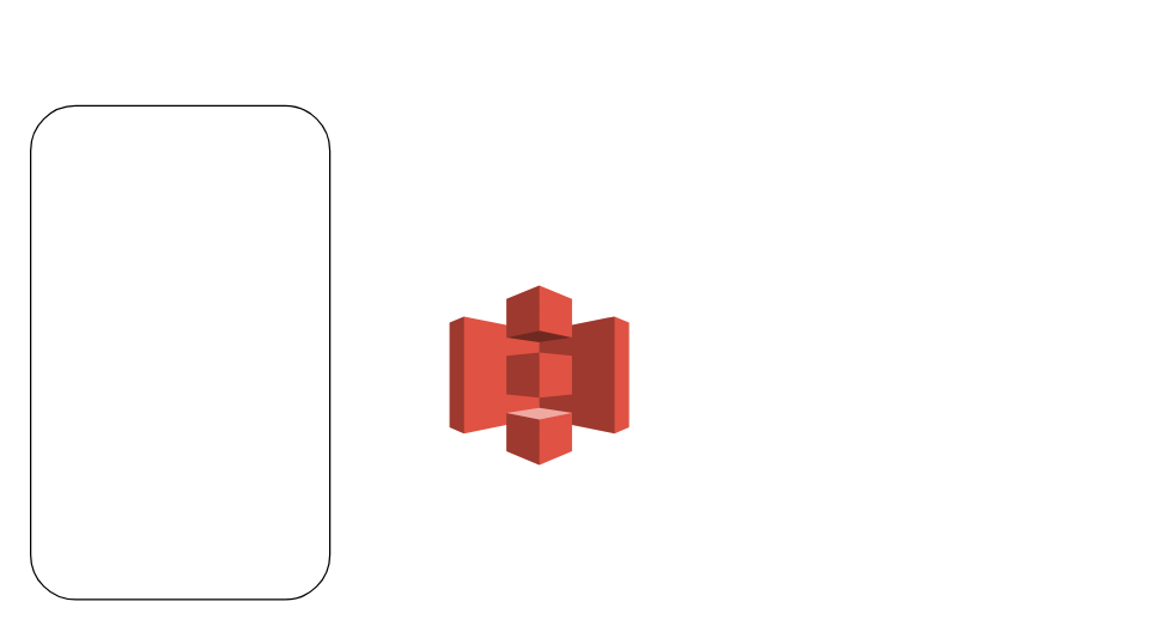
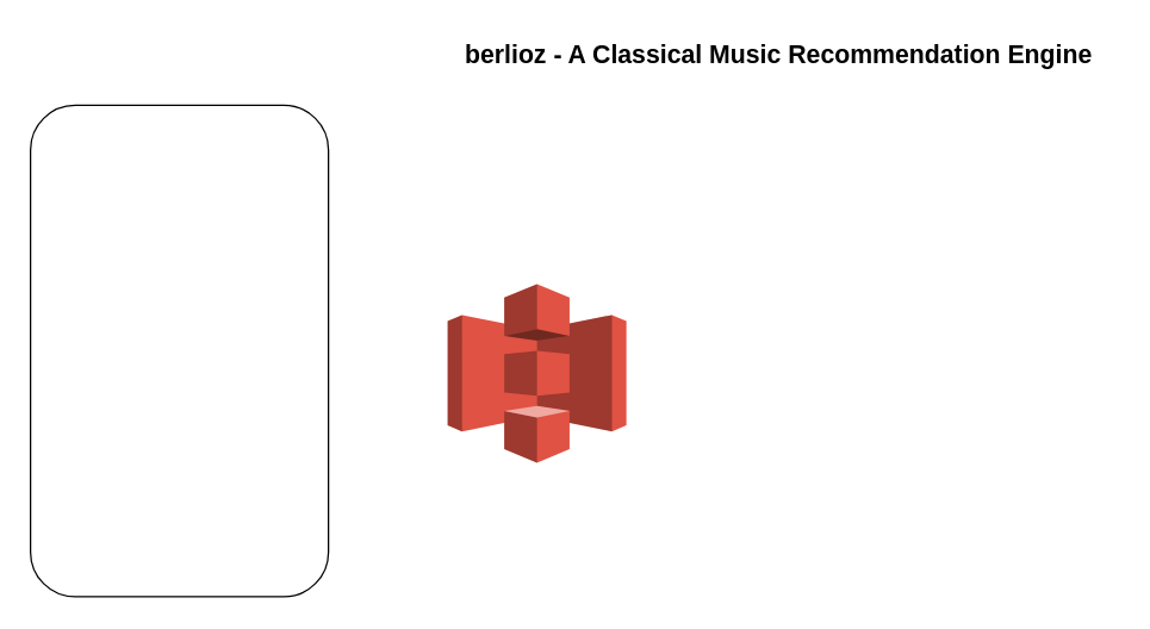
  <mxCell id="0" />
  <mxCell id="1" parent="0" />
+ <mxCell id="2" value="berlioz - A Classical Music Recommendation Engine&amp;nbsp;" style="text;whiteSpace=wrap;html=1;fontStyle=1;fontSize=17;" parent="1" vertex="1"><mxGeometry x="310" y="20" width="440" height="30" as="geometry" /></mxCell>
  <mxCell id="3" value="" style="shape=image;html=1;verticalAlign=top;verticalLabelPosition=bottom;labelBackgroundColor=#ffffff;imageAspect=0;aspect=fixed;image=https://cdn4.iconfinder.com/data/icons/social-media-and-logos-11/32/Logo_Spotify-128.png" vertex="1" parent="1"><mxGeometry x="60" y="110" width="120" height="120" as="geometry" /></mxCell>
  <mxCell id="4" value="" style="shape=image;html=1;verticalAlign=top;verticalLabelPosition=bottom;labelBackgroundColor=#ffffff;imageAspect=0;aspect=fixed;image=https://cdn4.iconfinder.com/data/icons/social-media-2273/64/social_media_network_online_wikipedia-128.png" vertex="1" parent="1"><mxGeometry x="60" y="270" width="120" height="120" as="geometry" /></mxCell>
  <mxCell id="5" value="" style="rounded=1;whiteSpace=wrap;html=1;fillColor=none;" vertex="1" parent="1"><mxGeometry x="20" y="70" width="200" height="330" as="geometry" /></mxCell>
  <mxCell id="6" value="" style="outlineConnect=0;dashed=0;verticalLabelPosition=bottom;verticalAlign=top;align=center;html=1;shape=mxgraph.aws3.s3;fillColor=#E05243;gradientColor=none;" vertex="1" parent="1"><mxGeometry x="300" y="190" width="120" height="120" as="geometry" /></mxCell>
  <mxCell id="7" value="" style="shape=image;html=1;verticalAlign=top;verticalLabelPosition=bottom;labelBackgroundColor=#ffffff;imageAspect=0;aspect=fixed;image=https://cdn2.iconfinder.com/data/icons/cornavirus-covid-19/64/_sanitize_hand_wash_soap_clean_hygiene-128.png" vertex="1" parent="1"><mxGeometry x="500" y="186" width="128" height="128" as="geometry" /></mxCell>
